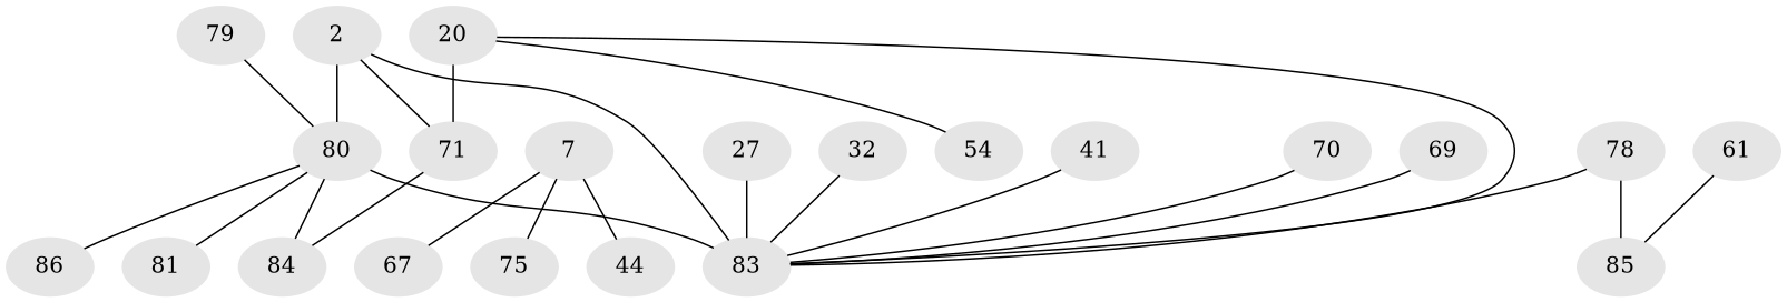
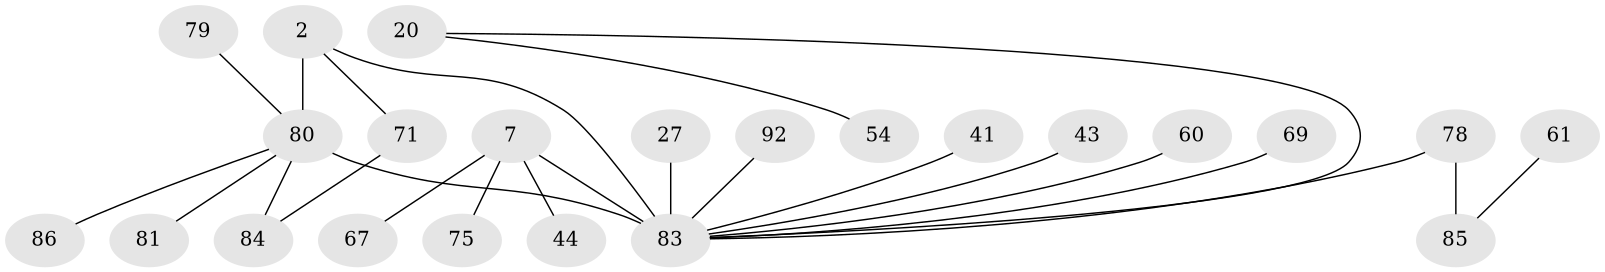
  graph {
    node [color=gray90 style=filled]
    2 [super="+1"]
    71 [super="+67"]
    80 [super="+72+12+56+29+41+74+76"]
    83 [super="+58+77+8+14+30"]
    84 [super="+59"]
    81 [super="+48"]
    86 [super="+82"]
    7 [super="+6"]
    44
    n10 [label=67]
    75
    20 [super="+19"]
    54
    27
-   32
+   32 [label=92]
    n16 [label=41]
-   60 [label=70]
+   43
+   60
    85 [super="+70+16"]
    61
    69
    78 [super="+50"]
    79 [super="+73"]
    2 -- 71
    2 -- 80 [weight=4]
    2 -- 83
    71 -- 84
    80 -- 83 [weight=6]
    80 -- 84
    80 -- 81
    80 -- 86
+   7 -- 83 [weight=6]
    7 -- 44
    7 -- n10
    7 -- 75
-   20 -- 71 [weight=4]
    20 -- 83 [weight=2]
    20 -- 54
    27 -- 83 [weight=2]
    32 -- 83
    n16 -- 83
+   43 -- 83
    60 -- 83
    61 -- 85
    69 -- 83
    78 -- 83
    78 -- 85 [weight=4]
    79 -- 80
  }
